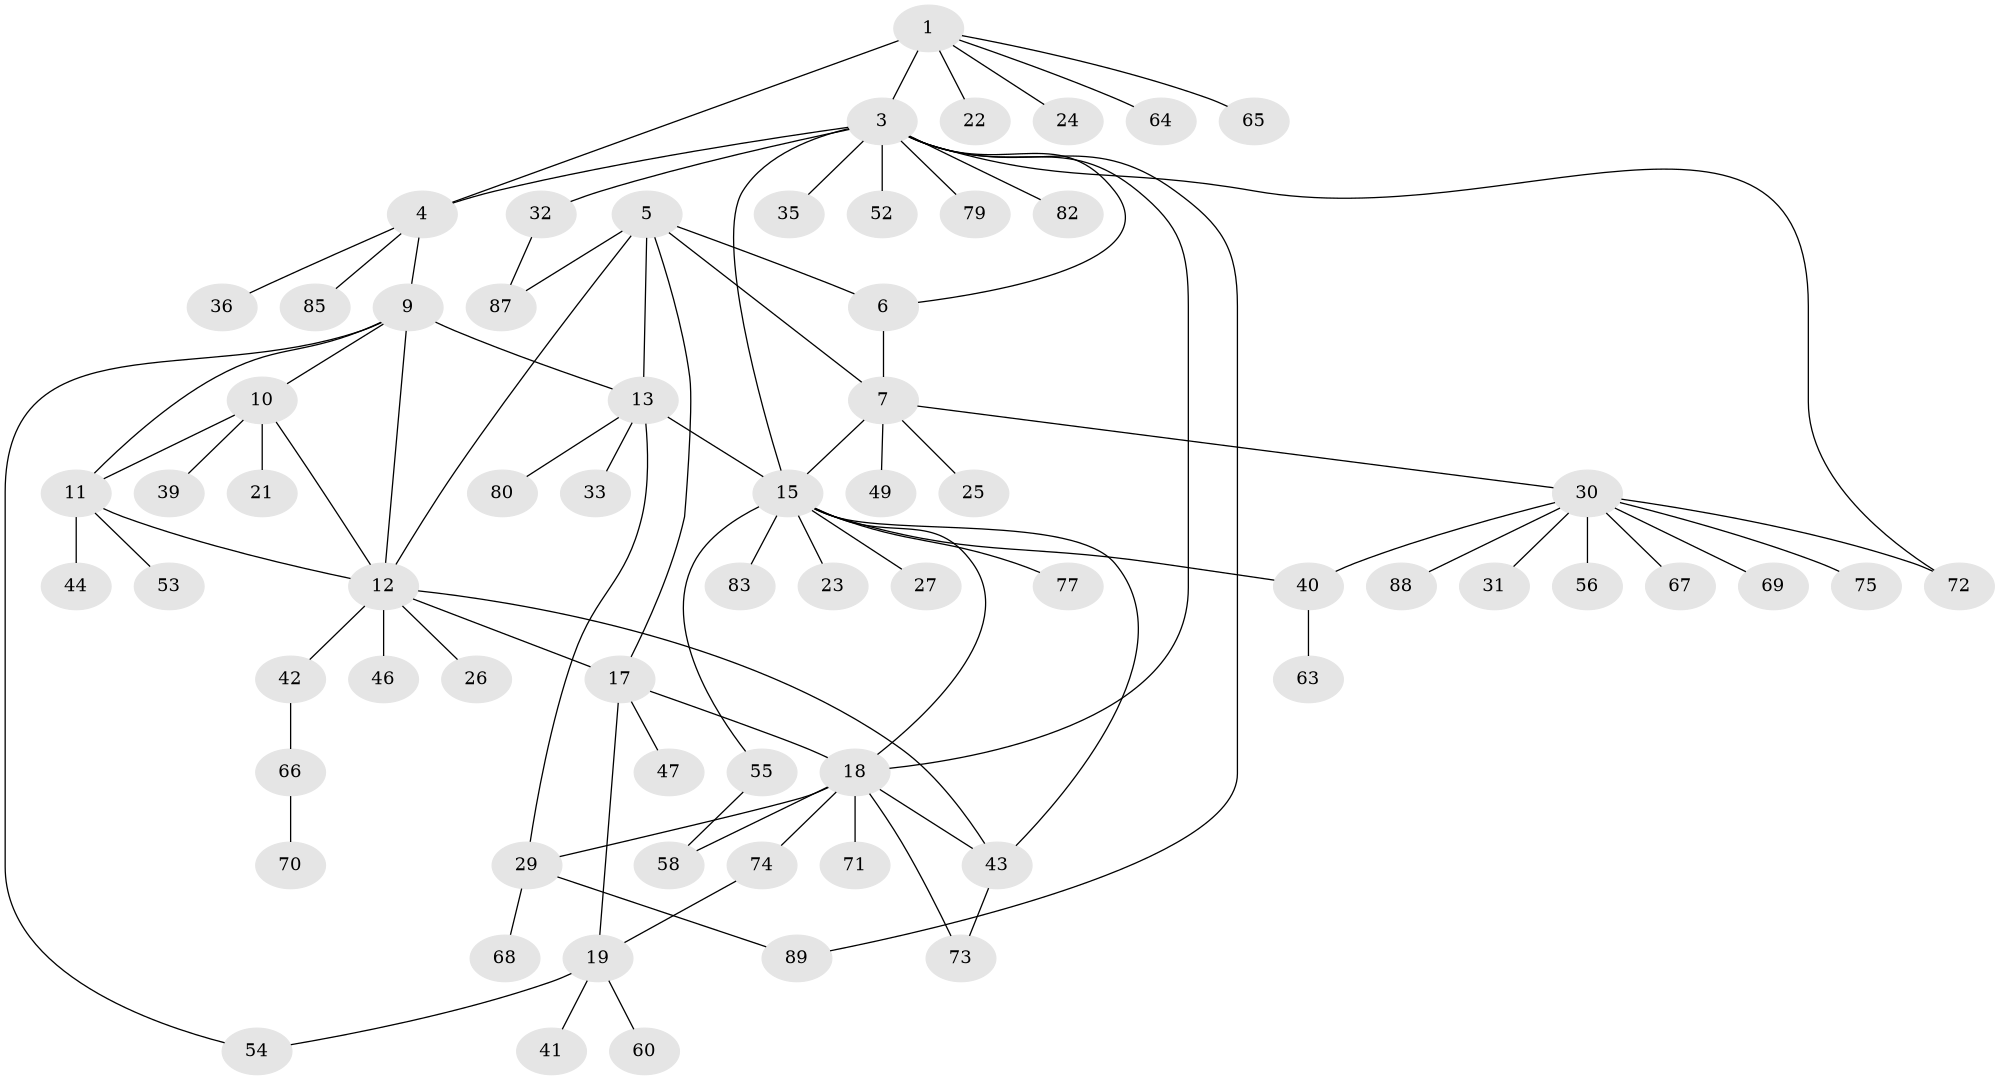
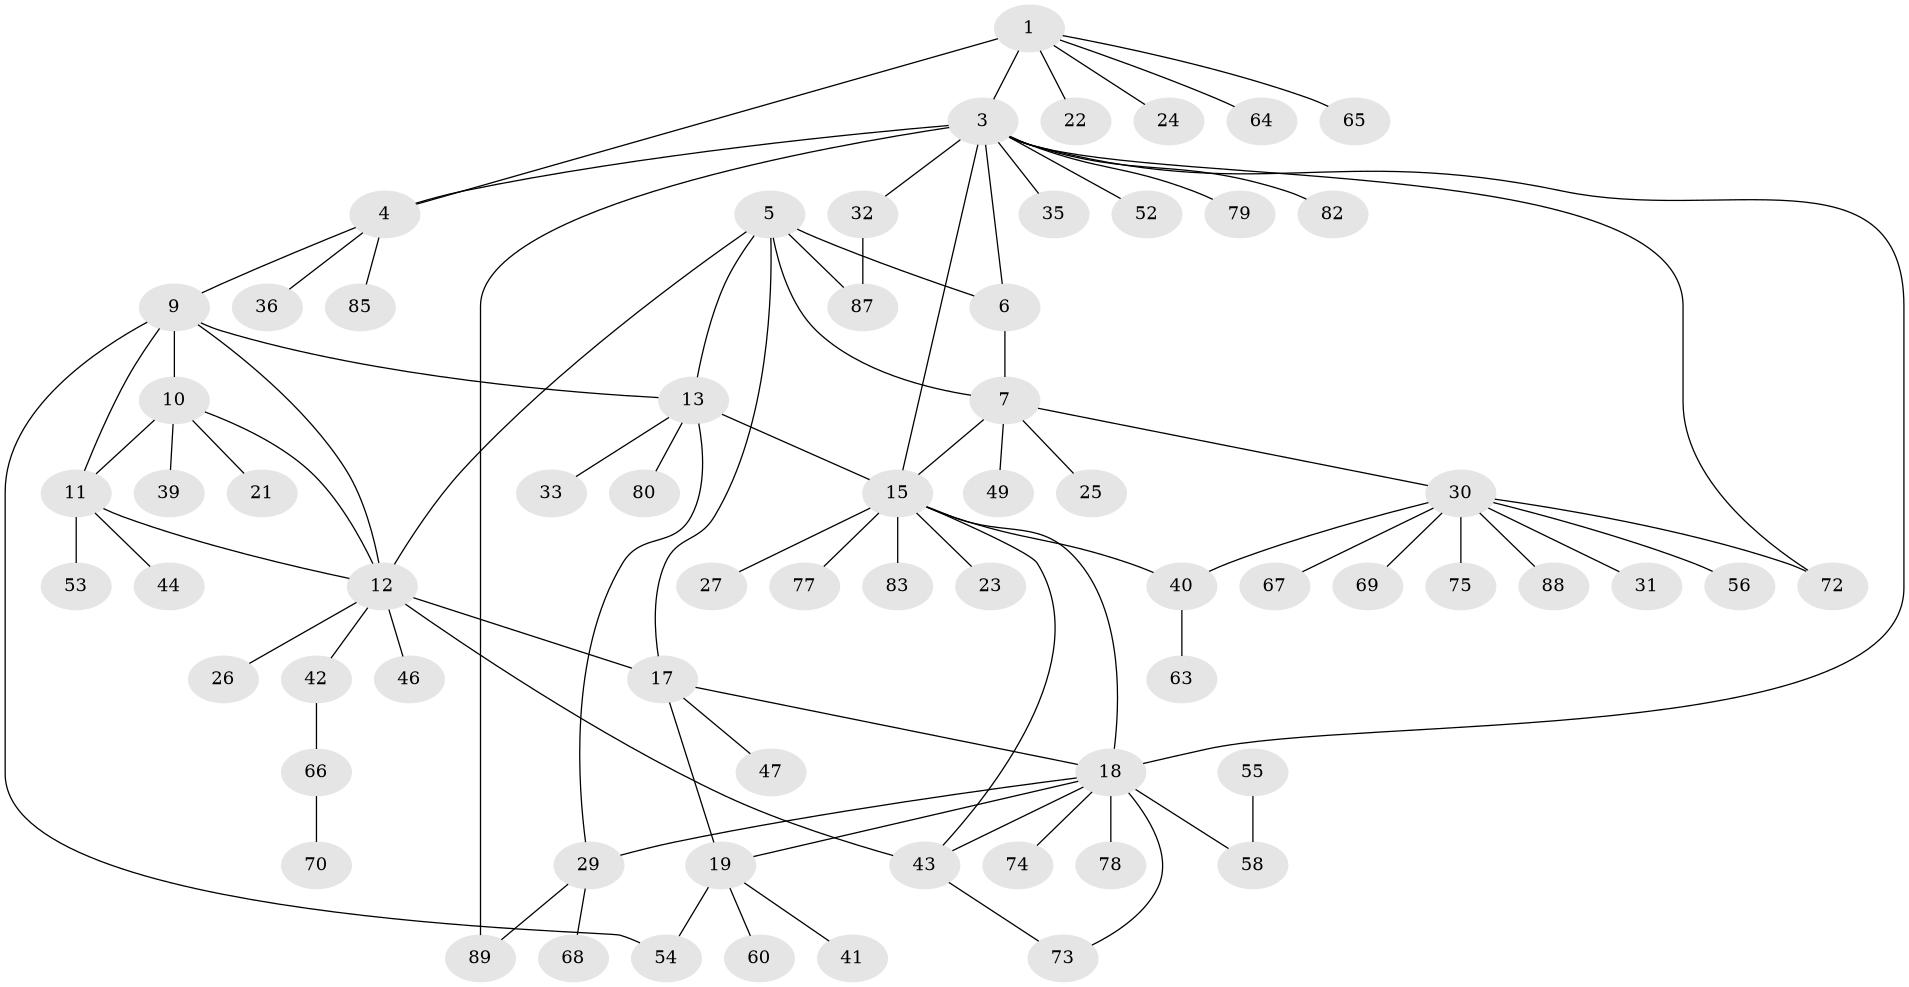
  graph {
    node [color=gray90 style=filled]
    1 [super="+2"]
    3 [super="+56"]
    4
    22
    24
    64
    65
    6 [super="+8"]
    15 [super="+16"]
    18 [super="+86"]
    32
    35
    52
    72
    79
    82
    89
    9 [super="+28"]
    36
    85
    7 [super="+34"]
    43 [super="+90"]
    23
    27
    40 [super="+50"]
    55
    77
    83 [super="+84"]
    29 [super="+45"]
    19 [super="+71"]
    58
    73
    74
-   78 [label=71]
+   78
    87
    12 [super="+39"]
    13 [super="+14"]
    10
    11 [super="+37"]
    54
    5 [super="+62"]
    17 [super="+20"]
    25
    30 [super="+48"]
    49 [super="+57"]
    26
    42
    46
    33
    80
    47
    31
    n53 [label=56]
    67
    69
    75
    88
    21 [super="+51"]
    n59 [label=39]
    44
    53 [super="+81"]
    66 [super="+76"]
    68
    63
    41
    60
    70
    1 -- 3 [weight=2]
    1 -- 4 [weight=2]
    1 -- 22
    1 -- 24
    1 -- 64
    1 -- 65
    3 -- 4
    3 -- 6
    3 -- 15
    3 -- 18
    3 -- 32
    3 -- 35
    3 -- 52
    3 -- 72
    3 -- 79
    3 -- 82
    3 -- 89
    4 -- 9
    4 -- 36
    4 -- 85
    6 -- 7 [weight=2]
    15 -- 18
    15 -- 43
    15 -- 23
    15 -- 27
    15 -- 40
-   15 -- 55
    15 -- 77
    15 -- 83
    18 -- 43
    18 -- 29
-   74 -- 19
+   18 -- 19
    18 -- 58
    18 -- 73
    18 -- 74
    18 -- 78
    32 -- 87
    9 -- 12
    9 -- 13 [weight=2]
    9 -- 10
    9 -- 11
    9 -- 54
    7 -- 15
    7 -- 25
    7 -- 30
    7 -- 49
    43 -- 73
    40 -- 63
    55 -- 58
    29 -- 89
    29 -- 68
    19 -- 54
    19 -- 41
    19 -- 60
    12 -- 43
    12 -- 17
    12 -- 26
    12 -- 42
    12 -- 46
    13 -- 15 [weight=4]
    13 -- 29
    13 -- 33
    13 -- 80
    10 -- 12
    10 -- 11
    10 -- 21
    10 -- n59
    11 -- 12
    11 -- 44
    11 -- 53
    5 -- 6 [weight=2]
    5 -- 7
    5 -- 87
    5 -- 12
    5 -- 13
    5 -- 17
    17 -- 18 [weight=2]
    17 -- 19 [weight=2]
    17 -- 47
    30 -- 72
    30 -- 40
    30 -- 31
    30 -- n53
    30 -- 67
    30 -- 69
    30 -- 75
    30 -- 88
    42 -- 66
    66 -- 70
  }
